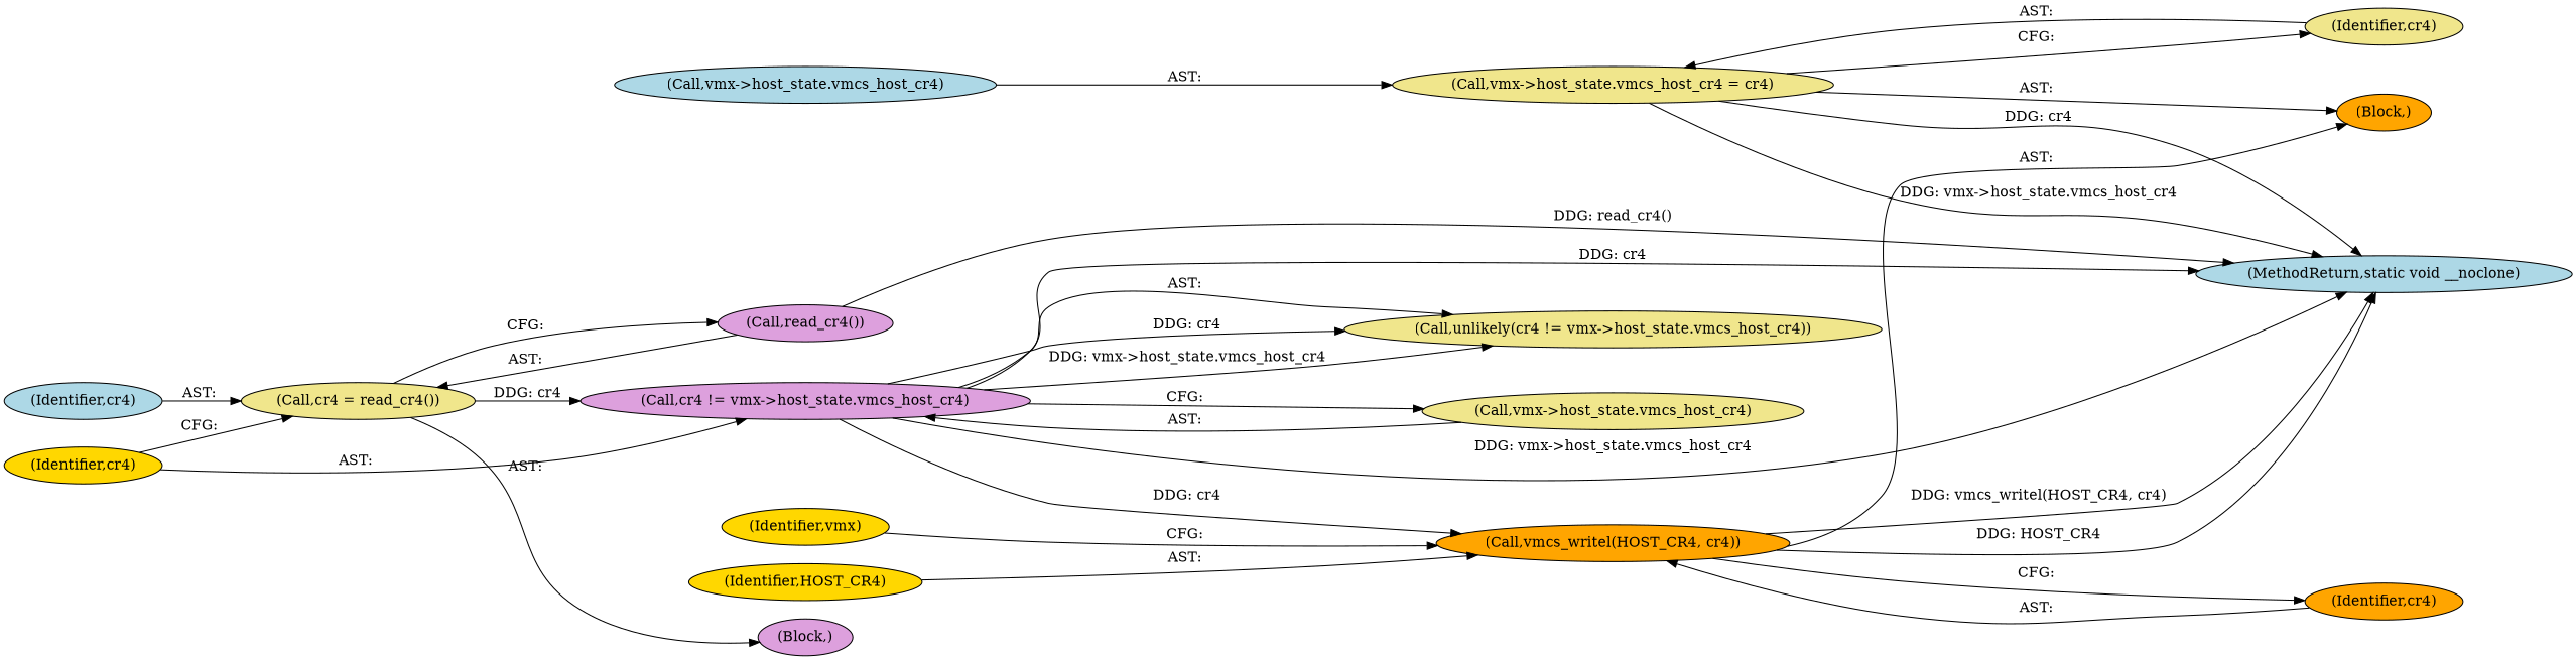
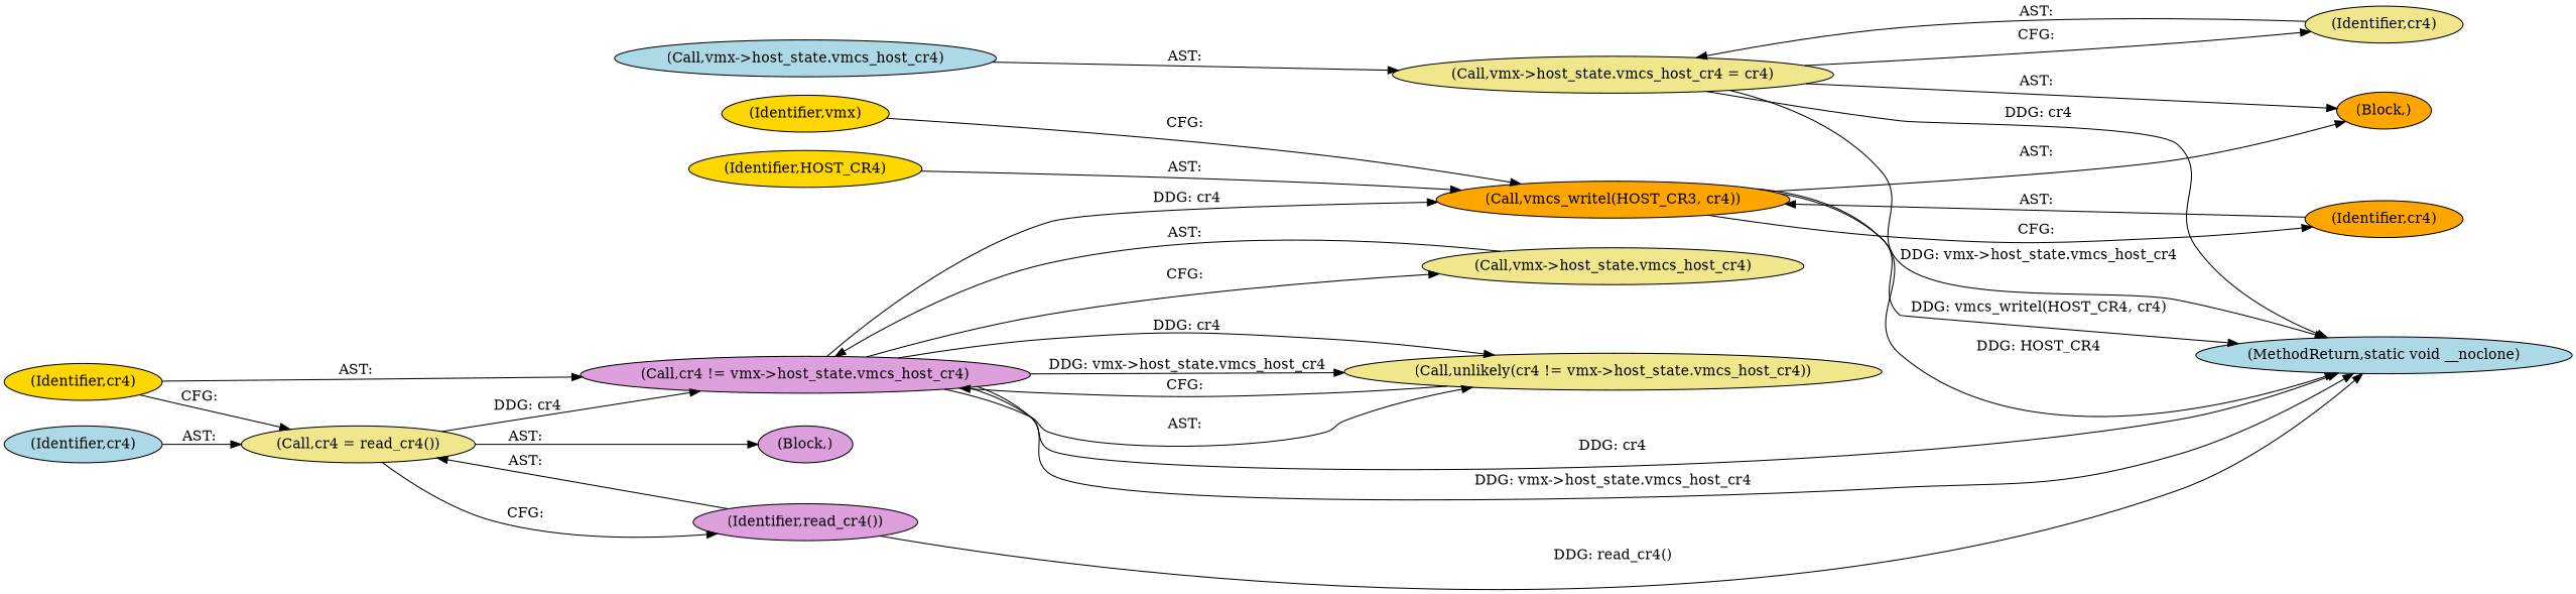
  digraph {
    rankdir=LR
    node [fillcolor=khaki style=filled]
-   n1 [fillcolor=orange label="(Call,vmcs_writel(HOST_CR4, cr4))"]
+   n1 [fillcolor=orange label="(Call,vmcs_writel(HOST_CR3, cr4))"]
    n2 [fillcolor=orange label="(Block,)"]
    n3 [fillcolor=lightblue label="(MethodReturn,static void __noclone)"]
    n4 [fillcolor=orange label="(Identifier,cr4)"]
    n5 [label="(Call,vmx->host_state.vmcs_host_cr4 = cr4)"]
    n6 [label="(Identifier,cr4)"]
    n7 [fillcolor=plum label="(Call,cr4 != vmx->host_state.vmcs_host_cr4)"]
    n8 [label="(Call,unlikely(cr4 != vmx->host_state.vmcs_host_cr4))"]
    n9 [label="(Call,vmx->host_state.vmcs_host_cr4)"]
    n10 [label="(Call,cr4 = read_cr4())"]
-   n11 [fillcolor=plum label="(Call,read_cr4())"]
+   n11 [fillcolor=plum label="(Identifier,read_cr4())"]
    n12 [fillcolor=plum label="(Block,)"]
    n13 [fillcolor=lightblue label="(Call,vmx->host_state.vmcs_host_cr4)"]
    n14 [fillcolor=gold label="(Identifier,cr4)"]
    n15 [fillcolor=gold label="(Identifier,vmx)"]
    n16 [fillcolor=lightblue label="(Identifier,cr4)"]
    n17 [fillcolor=gold label="(Identifier,HOST_CR4)"]
    n1 -> n2 [label="AST: "]
    n1 -> n3 [label="DDG: HOST_CR4"]
    n1 -> n3 [label="DDG: vmcs_writel(HOST_CR4, cr4)"]
    n1 -> n4 [label="CFG: "]
    n4 -> n1 [label="AST: "]
    n5 -> n2 [label="AST: "]
    n5 -> n3 [label="DDG: cr4"]
    n5 -> n3 [label="DDG: vmx->host_state.vmcs_host_cr4"]
    n5 -> n6 [label="CFG: "]
    n6 -> n5 [label="AST: "]
    n7 -> n1 [label="DDG: cr4"]
    n7 -> n3 [label="DDG: cr4"]
    n7 -> n3 [label="DDG: vmx->host_state.vmcs_host_cr4"]
    n7 -> n8 [label="AST: "]
    n7 -> n8 [label="DDG: cr4"]
    n7 -> n8 [label="DDG: vmx->host_state.vmcs_host_cr4"]
    n7 -> n9 [label="CFG: "]
+   n8 -> n7 [label="CFG: "]
    n9 -> n7 [label="AST: "]
    n10 -> n7 [label="DDG: cr4"]
    n10 -> n11 [label="CFG: "]
    n10 -> n12 [label="AST: "]
    n11 -> n3 [label="DDG: read_cr4()"]
    n11 -> n10 [label="AST: "]
    n13 -> n5 [label="AST: "]
    n14 -> n7 [label="AST: "]
    n14 -> n10 [label="CFG: "]
    n15 -> n1 [label="CFG: "]
    n16 -> n10 [label="AST: "]
    n17 -> n1 [label="AST: "]
  }
